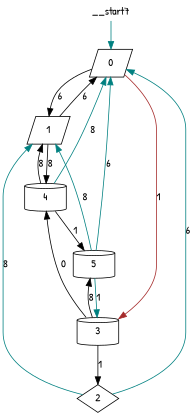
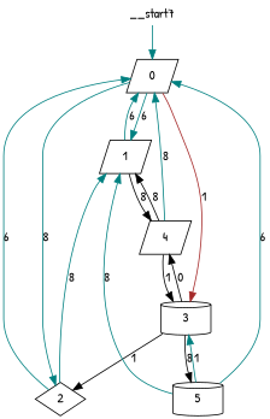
  digraph {
    fontname="Patrick Hand"
    node [fontname="Patrick Hand" shape=parallelogram]
    edge [color=teal fontname="Patrick Hand"]
    n1 [label=0]
    n2 [label=1]
    n3 [label=2 shape=diamond]
    n4 [label=3 shape=cylinder]
-   n5 [label=4 shape=cylinder]
+   n5 [label=4]
    n6 [label=5 shape=cylinder]
    n7 [height=0 label=__start7 shape=none width=0]
-   n1 -> n2 [color=black label=6]
+   n1 -> n2 [label=6]
+   n1 -> n3 [label=8]
    n1 -> n4 [color=brown label=1]
-   n2 -> n1 [color=black label=6]
+   n2 -> n1 [label=6]
    n2 -> n5 [color=black label=8]
    n3 -> n1 [label=6]
    n3 -> n2 [label=8]
    n4 -> n3 [color=black label=1]
    n4 -> n5 [color=black label=0]
    n4 -> n6 [color=black label=8]
    n5 -> n1 [label=8]
    n5 -> n2 [color=black label=8]
-   n5 -> n6 [color=black label=1]
+   n5 -> n4 [color=black label=1]
    n6 -> n1 [label=6]
    n6 -> n2 [label=8]
    n6 -> n4 [label=1]
    n7 -> n1
  }
